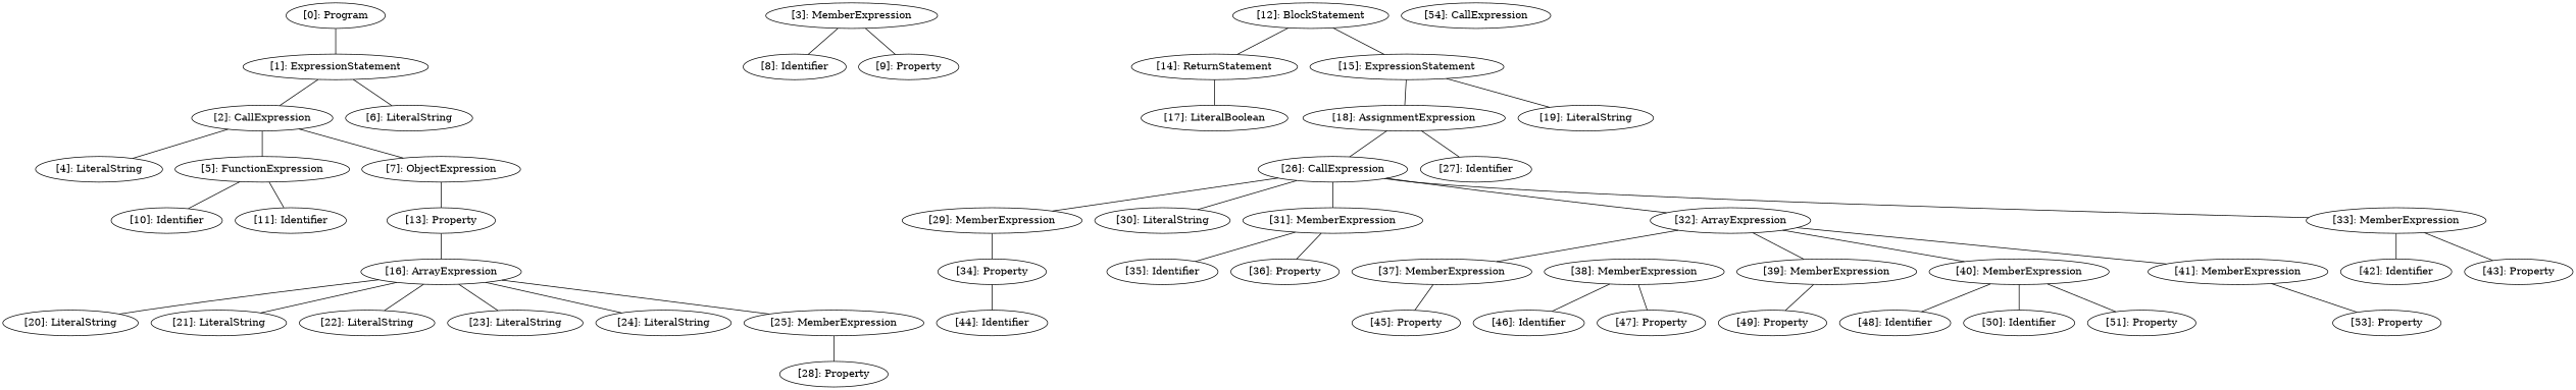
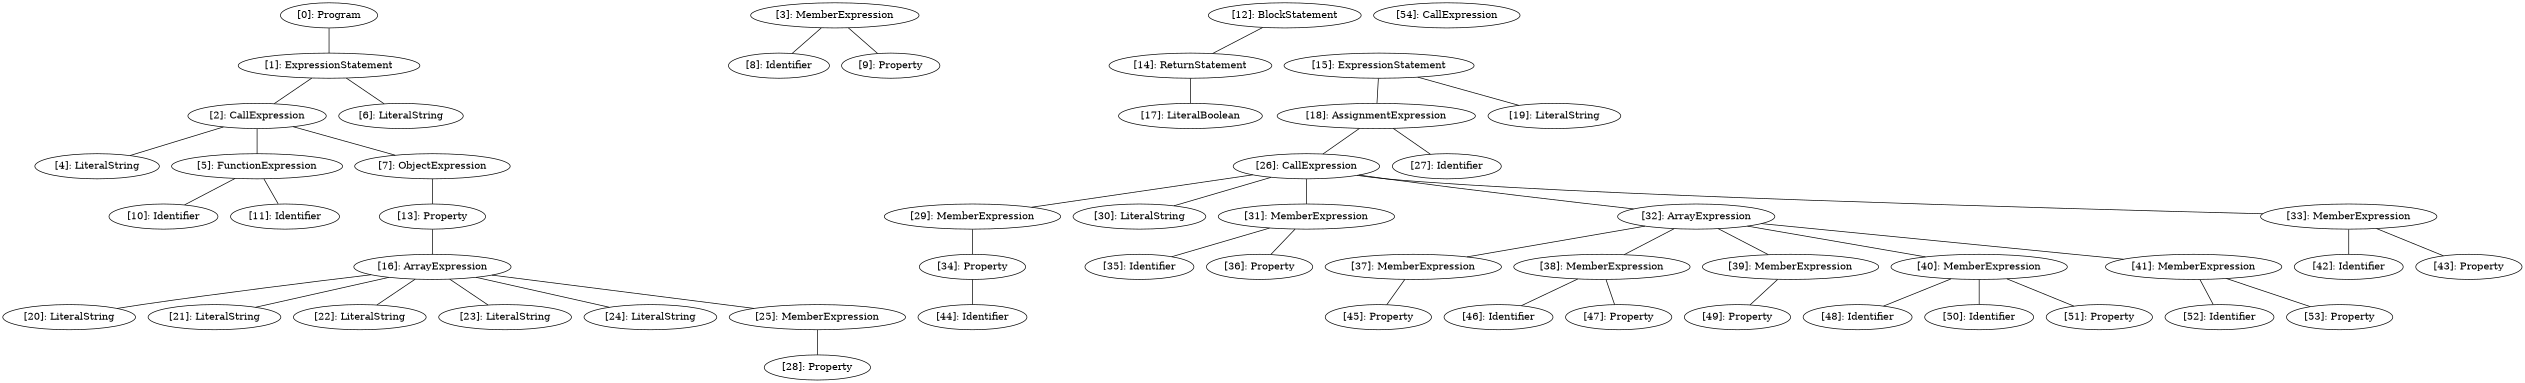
  graph {
    n1 [label="[0]: Program"]
    n2 [label="[1]: ExpressionStatement"]
    n3 [label="[2]: CallExpression"]
    n4 [label="[6]: LiteralString"]
    n5 [label="[4]: LiteralString"]
    n6 [label="[5]: FunctionExpression"]
    n7 [label="[7]: ObjectExpression"]
    n8 [label="[3]: MemberExpression"]
    n9 [label="[8]: Identifier"]
    n10 [label="[9]: Property"]
    n11 [label="[10]: Identifier"]
    n12 [label="[11]: Identifier"]
    n13 [label="[13]: Property"]
    n14 [label="[12]: BlockStatement"]
    n15 [label="[14]: ReturnStatement"]
    n16 [label="[15]: ExpressionStatement"]
    n17 [label="[16]: ArrayExpression"]
    n18 [label="[17]: LiteralBoolean"]
    n19 [label="[18]: AssignmentExpression"]
    n20 [label="[19]: LiteralString"]
    n21 [label="[20]: LiteralString"]
    n22 [label="[21]: LiteralString"]
    n23 [label="[22]: LiteralString"]
    n24 [label="[23]: LiteralString"]
    n25 [label="[24]: LiteralString"]
    n26 [label="[25]: MemberExpression"]
    n27 [label="[26]: CallExpression"]
    n28 [label="[27]: Identifier"]
    n29 [label="[28]: Property"]
    n30 [label="[29]: MemberExpression"]
    n31 [label="[30]: LiteralString"]
    n32 [label="[31]: MemberExpression"]
    n33 [label="[32]: ArrayExpression"]
    n34 [label="[33]: MemberExpression"]
    n35 [label="[34]: Property"]
    n36 [label="[35]: Identifier"]
    n37 [label="[36]: Property"]
    n38 [label="[37]: MemberExpression"]
    n39 [label="[38]: MemberExpression"]
    n40 [label="[39]: MemberExpression"]
    n41 [label="[40]: MemberExpression"]
    n42 [label="[41]: MemberExpression"]
    n43 [label="[42]: Identifier"]
    n44 [label="[43]: Property"]
    n45 [label="[44]: Identifier"]
    n46 [label="[45]: Property"]
    n47 [label="[46]: Identifier"]
    n48 [label="[47]: Property"]
    n49 [label="[49]: Property"]
    n50 [label="[48]: Identifier"]
    n51 [label="[50]: Identifier"]
    n52 [label="[51]: Property"]
+   n53 [label="[52]: Identifier"]
    n54 [label="[53]: Property"]
    n55 [label="[54]: CallExpression"]
    n1 -- n2
    n2 -- n3
    n2 -- n4
    n3 -- n5
    n3 -- n6
    n3 -- n7
    n6 -- n11
    n6 -- n12
    n7 -- n13
    n8 -- n9
    n8 -- n10
    n13 -- n17
    n14 -- n15
-   n14 -- n16
    n15 -- n18
    n16 -- n19
    n16 -- n20
    n17 -- n21
    n17 -- n22
    n17 -- n23
    n17 -- n24
    n17 -- n25
    n17 -- n26
    n19 -- n27
    n19 -- n28
    n26 -- n29
    n27 -- n30
    n27 -- n31
    n27 -- n32
    n27 -- n33
    n27 -- n34
    n30 -- n35
    n32 -- n36
    n32 -- n37
    n33 -- n38
+   n33 -- n39
    n33 -- n40
    n33 -- n41
    n33 -- n42
    n34 -- n43
    n34 -- n44
    n35 -- n45
    n38 -- n46
    n39 -- n47
    n39 -- n48
    n40 -- n49
    n41 -- n50
    n41 -- n51
    n41 -- n52
+   n42 -- n53
    n42 -- n54
  }
